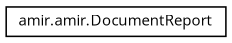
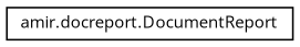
  digraph {
    rankdir=TB
    fontname="Open Sans"
-   n1 [color=black fillcolor=white fontname="Open Sans" fontsize=10 height=0.2 label="amir.amir.DocumentReport" shape=record style=filled width=0.4]
+   n1 [color=black fillcolor=white fontname="Open Sans" fontsize=10 height=0.2 label="amir.docreport.DocumentReport" shape=record style=filled width=0.4]
  }
